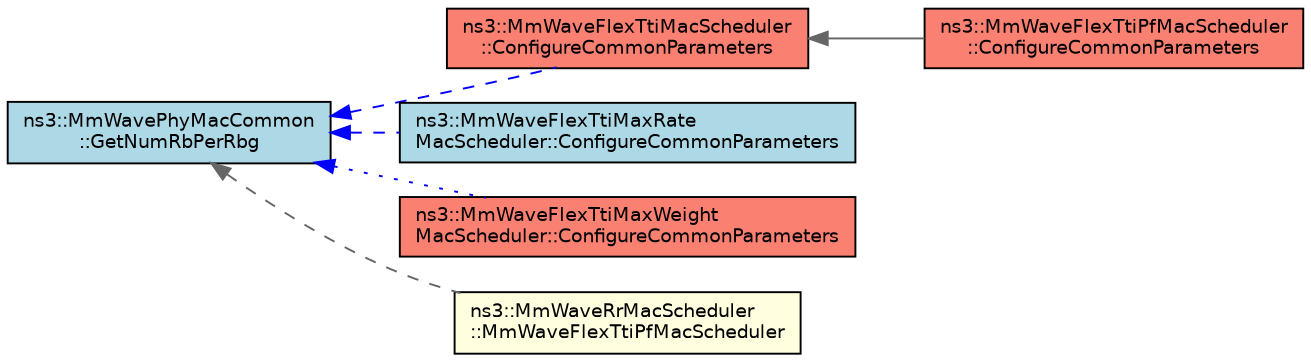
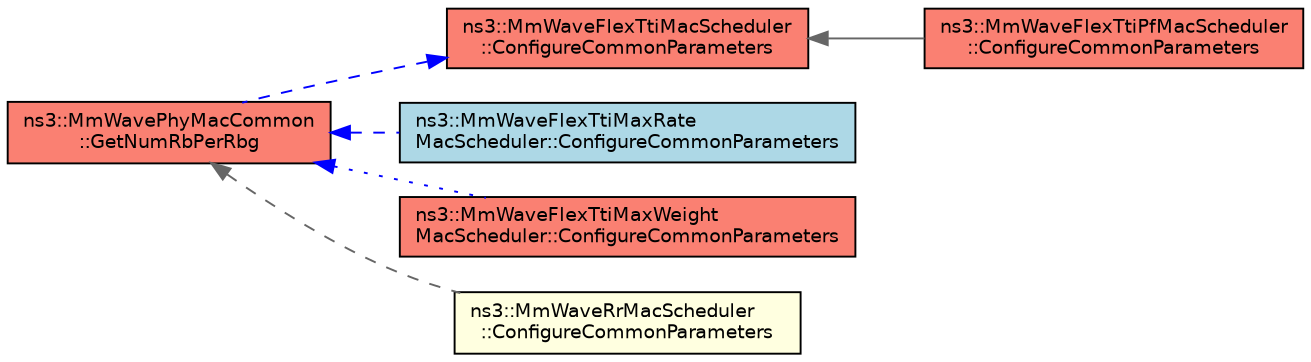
  digraph {
    rankdir=LR
    node [color=black fillcolor=salmon fontname=Helvetica fontsize=10 shape=record style=filled]
    edge [color=blue dir=back fontname=Helvetica fontsize=10 labelfontname=Helvetica labelfontsize=10 style=dashed]
-   n1 [fillcolor=lightblue fontcolor=black height=0.2 label="ns3::MmWavePhyMacCommon\l::GetNumRbPerRbg" width=0.4]
+   n1 [fontcolor=black height=0.2 label="ns3::MmWavePhyMacCommon\l::GetNumRbPerRbg" width=0.4]
    n2 [height=0.2 label="ns3::MmWaveFlexTtiMacScheduler\l::ConfigureCommonParameters" width=0.4]
    n3 [fillcolor=lightblue height=0.2 label="ns3::MmWaveFlexTtiMaxRate\lMacScheduler::ConfigureCommonParameters" width=0.4]
    n4 [height=0.2 label="ns3::MmWaveFlexTtiMaxWeight\lMacScheduler::ConfigureCommonParameters" width=0.4]
-   n5 [fillcolor=lightyellow height=0.2 label="ns3::MmWaveRrMacScheduler\l::MmWaveFlexTtiPfMacScheduler" width=0.4]
+   n5 [fillcolor=lightyellow height=0.2 label="ns3::MmWaveRrMacScheduler\l::ConfigureCommonParameters" width=0.4]
    n6 [height=0.2 label="ns3::MmWaveFlexTtiPfMacScheduler\l::ConfigureCommonParameters" width=0.4]
-   n1 -> n2
+   n2 -> n1
    n1 -> n3
    n1 -> n4 [style=dotted]
    n1 -> n5 [color=gray40]
    n2 -> n6 [color=gray40 style=solid]
  }
